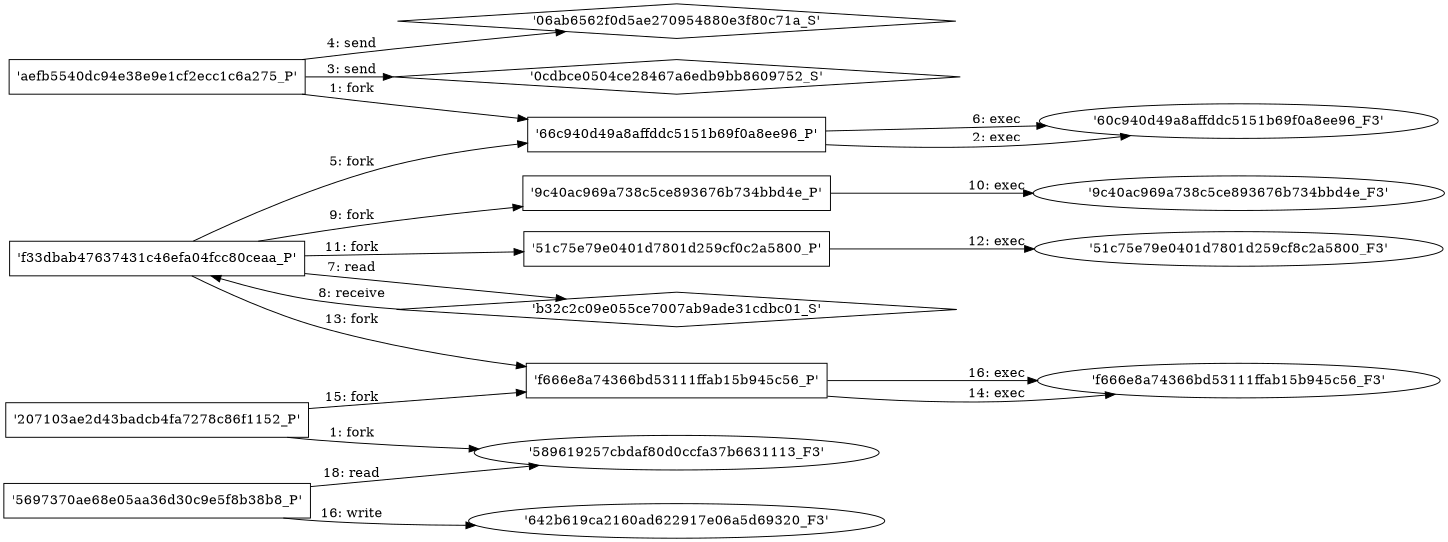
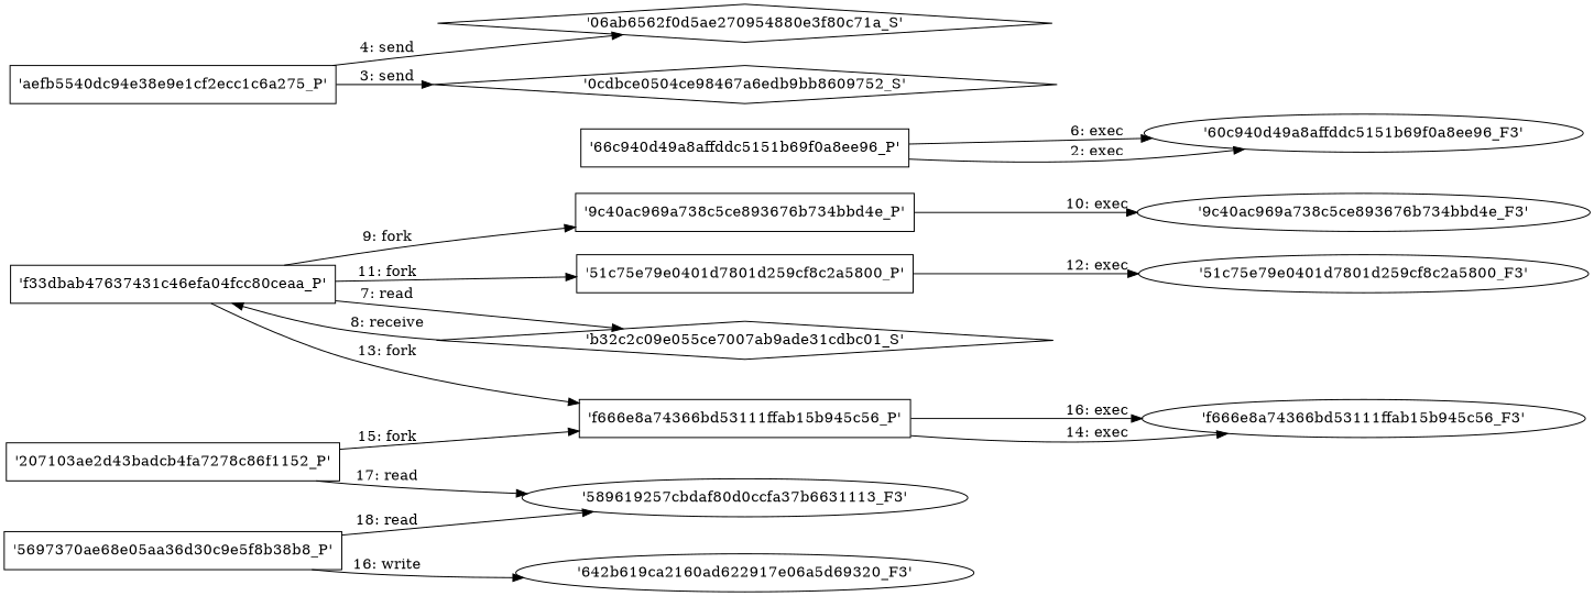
  digraph {
    engine=neato
    fixedsize=false
    fontsize=10
    nodesep=0.3
    rankdir=LR
    ranksep=0
    splines=true
    node [node_type=Process shape=box]
    n1 [label="'66c940d49a8affddc5151b69f0a8ee96_P'"]
    "'aefb5540dc94e38e9e1cf2ecc1c6a275_P'"
-   "'0cdbce0504ce98467a6edb9bb8609752_S'" [node_type=Socket shape=diamond label="'0cdbce0504ce28467a6edb9bb8609752_S'"]
+   "'0cdbce0504ce98467a6edb9bb8609752_S'" [node_type=Socket shape=diamond]
    "'06ab6562f0d5ae270954880e3f80c71a_S'" [node_type=Socket shape=diamond]
    "'60c940d49a8affddc5151b69f0a8ee96_F3'" [node_type=File shape=ellipse]
    "'f33dbab47637431c46efa04fcc80ceaa_P'"
    "'b32c2c09e055ce7007ab9ade31cdbc01_S'" [node_type=Socket shape=diamond]
    "'9c40ac969a738c5ce893676b734bbd4e_P'"
-   "'51c75e79e0401d7801d259cf8c2a5800_P'" [label="'51c75e79e0401d7801d259cf0c2a5800_P'"]
+   "'51c75e79e0401d7801d259cf8c2a5800_P'"
    "'f666e8a74366bd53111ffab15b945c56_P'"
    "'9c40ac969a738c5ce893676b734bbd4e_F3'" [node_type=File shape=ellipse]
    "'51c75e79e0401d7801d259cf8c2a5800_F3'" [node_type=File shape=ellipse]
    "'f666e8a74366bd53111ffab15b945c56_F3'" [node_type=File shape=ellipse]
    "'207103ae2d43badcb4fa7278c86f1152_P'"
    "'589619257cbdaf80d0ccfa37b6631113_F3'" [node_type=file shape=ellipse]
    "'5697370ae68e05aa36d30c9e5f8b38b8_P'"
    "'642b619ca2160ad622917e06a5d69320_F3'" [node_type=file shape=ellipse]
    n1 -> "'60c940d49a8affddc5151b69f0a8ee96_F3'" [label="2: exec"]
    n1 -> "'60c940d49a8affddc5151b69f0a8ee96_F3'" [label="6: exec"]
-   "'aefb5540dc94e38e9e1cf2ecc1c6a275_P'" -> n1 [label="1: fork"]
    "'aefb5540dc94e38e9e1cf2ecc1c6a275_P'" -> "'0cdbce0504ce98467a6edb9bb8609752_S'" [label="3: send"]
    "'aefb5540dc94e38e9e1cf2ecc1c6a275_P'" -> "'06ab6562f0d5ae270954880e3f80c71a_S'" [label="4: send"]
-   "'f33dbab47637431c46efa04fcc80ceaa_P'" -> n1 [label="5: fork"]
    "'f33dbab47637431c46efa04fcc80ceaa_P'" -> "'b32c2c09e055ce7007ab9ade31cdbc01_S'" [label="7: read"]
    "'f33dbab47637431c46efa04fcc80ceaa_P'" -> "'9c40ac969a738c5ce893676b734bbd4e_P'" [label="9: fork"]
    "'f33dbab47637431c46efa04fcc80ceaa_P'" -> "'51c75e79e0401d7801d259cf8c2a5800_P'" [label="11: fork"]
    "'f33dbab47637431c46efa04fcc80ceaa_P'" -> "'f666e8a74366bd53111ffab15b945c56_P'" [label="13: fork"]
    "'b32c2c09e055ce7007ab9ade31cdbc01_S'" -> "'f33dbab47637431c46efa04fcc80ceaa_P'" [label="8: receive"]
    "'9c40ac969a738c5ce893676b734bbd4e_P'" -> "'9c40ac969a738c5ce893676b734bbd4e_F3'" [label="10: exec"]
    "'51c75e79e0401d7801d259cf8c2a5800_P'" -> "'51c75e79e0401d7801d259cf8c2a5800_F3'" [label="12: exec"]
    "'f666e8a74366bd53111ffab15b945c56_P'" -> "'f666e8a74366bd53111ffab15b945c56_F3'" [label="14: exec"]
    "'f666e8a74366bd53111ffab15b945c56_P'" -> "'f666e8a74366bd53111ffab15b945c56_F3'" [label="16: exec"]
    "'207103ae2d43badcb4fa7278c86f1152_P'" -> "'f666e8a74366bd53111ffab15b945c56_P'" [label="15: fork"]
-   "'207103ae2d43badcb4fa7278c86f1152_P'" -> "'589619257cbdaf80d0ccfa37b6631113_F3'" [label="1: fork"]
+   "'207103ae2d43badcb4fa7278c86f1152_P'" -> "'589619257cbdaf80d0ccfa37b6631113_F3'" [label="17: read"]
    "'5697370ae68e05aa36d30c9e5f8b38b8_P'" -> "'589619257cbdaf80d0ccfa37b6631113_F3'" [label="18: read"]
    "'5697370ae68e05aa36d30c9e5f8b38b8_P'" -> "'642b619ca2160ad622917e06a5d69320_F3'" [label="16: write"]
  }
